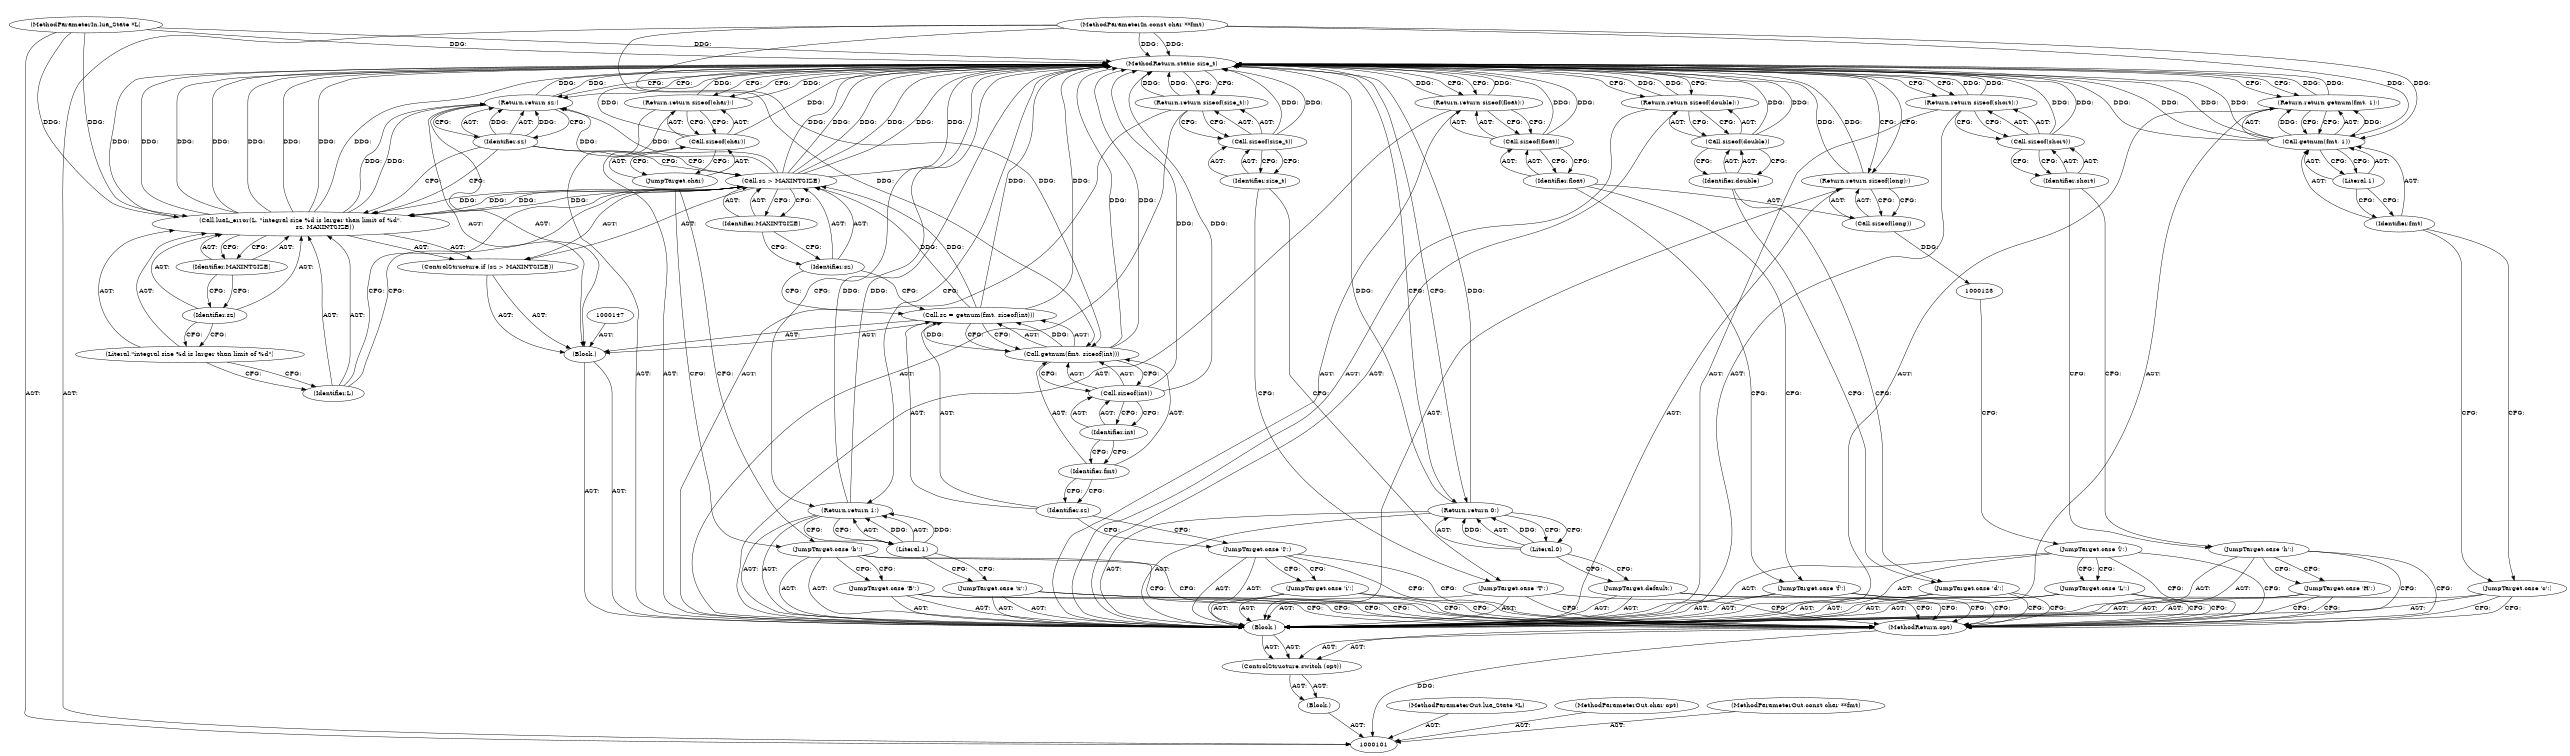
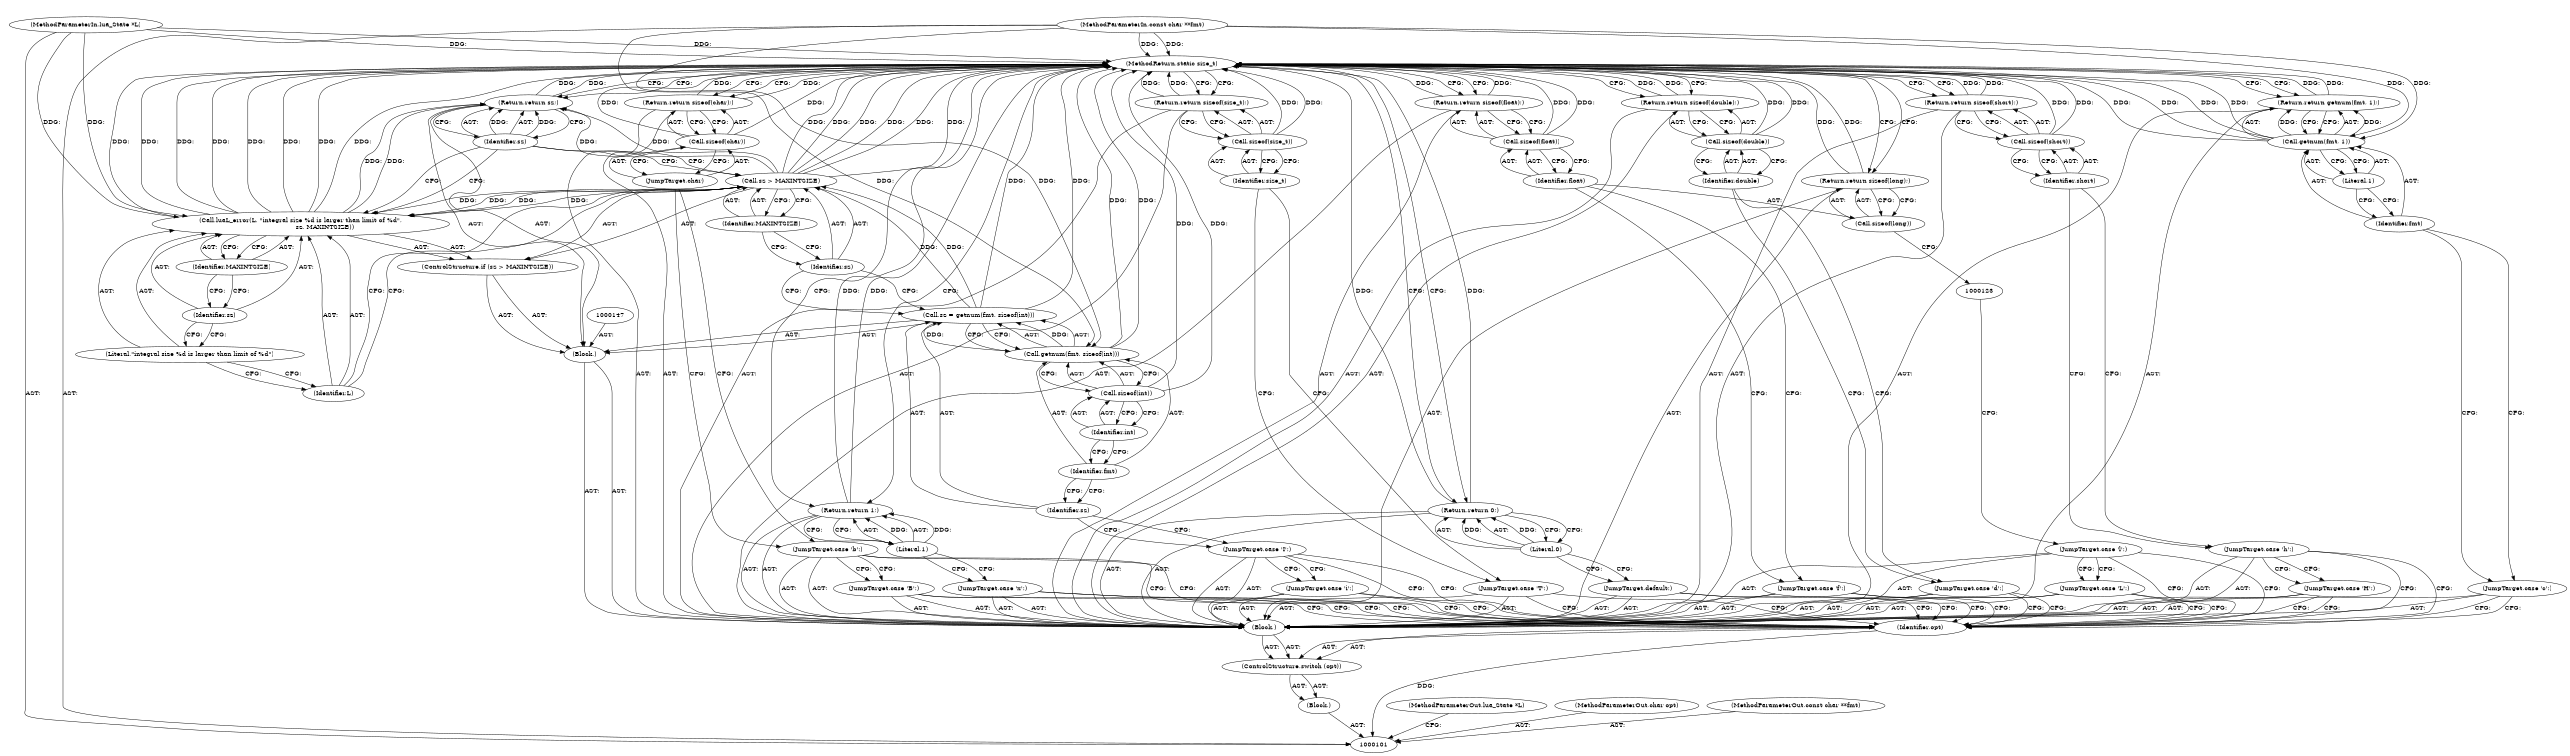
  digraph {
    n1 [label="(MethodReturn,static size_t)"]
    n2 [label="(Return,return getnum(fmt, 1);)"]
    n3 [label="(Return,return sz;)"]
    n4 [label="(Return,return 0;)"]
    n5 [label="(Return,return sizeof(char);)"]
    n6 [label="(Return,return sizeof(short);)"]
    n7 [label="(Return,return sizeof(long);)"]
    n8 [label="(Return,return sizeof(size_t);)"]
    n9 [label="(Return,return sizeof(float);)"]
    n10 [label="(Return,return sizeof(double);)"]
    n11 [label="(Return,return 1;)"]
    n12 [label="(Call,getnum(fmt, 1))"]
    n13 [label="(Block,)"]
    n14 [label="(Block,)"]
    n15 [label="(Identifier,sz)"]
    n16 [label="(Literal,0)"]
    n17 [label="(Call,sizeof(char))"]
    n18 [label="(Call,sizeof(short))"]
    n19 [label="(Call,sizeof(long))"]
    n20 [label="(Call,sizeof(size_t))"]
    n21 [label="(Call,sizeof(float))"]
    n22 [label="(Call,sizeof(double))"]
    n23 [label="(Literal,1)"]
    n24 [label="(MethodParameterIn,lua_State *L)"]
    1000101
    n26 [label="(Call,luaL_error(L, \"integral size %d is larger than limit of %d\",\n                        sz, MAXINTSIZE))"]
    n27 [label="(ControlStructure,if (sz > MAXINTSIZE))"]
    n28 [label="(Identifier,MAXINTSIZE)"]
    n29 [label="(MethodParameterOut,lua_State *L)"]
    n30 [label="(MethodParameterOut,char opt)"]
    n31 [label="(MethodParameterIn,const char **fmt)"]
    n32 [label="(Call,getnum(fmt, sizeof(int)))"]
    n33 [label="(Literal,1)"]
    n34 [label="(Call,sz = getnum(fmt, sizeof(int)))"]
    n35 [label="(Call,sizeof(int))"]
    n36 [label="(MethodParameterOut,const char **fmt)"]
    n37 [label="(Block,)"]
    n38 [label="(ControlStructure,switch (opt))"]
    n39 [label="(Identifier,fmt)"]
    n40 [label="(JumpTarget,case 'c':)"]
-   n41 [label="(MethodReturn,opt)"]
+   n41 [label="(Identifier,opt)"]
    n42 [label="(JumpTarget,case 'I':)"]
    n43 [label="(JumpTarget,case 'i':)"]
    n44 [label="(Call,sz > MAXINTSIZE)"]
    n45 [label="(Identifier,MAXINTSIZE)"]
    n46 [label="(Identifier,sz)"]
    n47 [label="(Identifier,int)"]
    n48 [label="(Identifier,fmt)"]
    n49 [label="(Identifier,sz)"]
    n50 [label="(Identifier,L)"]
    n51 [label="(Literal,\"integral size %d is larger than limit of %d\")"]
    n52 [label="(Identifier,sz)"]
    n53 [label="(JumpTarget,default:)"]
    n54 [label="(JumpTarget,case 'b':)"]
    n55 [label="(JumpTarget,case 'B':)"]
    n56 [label="(JumpTarget,char)"]
    n57 [label="(JumpTarget,case 'h':)"]
    n58 [label="(JumpTarget,case 'H':)"]
    n59 [label="(Identifier,short)"]
    n60 [label="(JumpTarget,case 'l':)"]
    n61 [label="(JumpTarget,case 'L':)"]
    1000123
    n63 [label="(Identifier,size_t)"]
    n64 [label="(JumpTarget,case 'T':)"]
    n65 [label="(Identifier,float)"]
    n66 [label="(JumpTarget,case 'f':)"]
    n67 [label="(Identifier,double)"]
    n68 [label="(JumpTarget,case 'd':)"]
    n69 [label="(JumpTarget,case 'x':)"]
    1000147
    n1 -> n2 [label="CFG: "]
    n1 -> n2 [label="CFG: "]
    n1 -> n3 [label="CFG: "]
    n1 -> n3 [label="CFG: "]
    n1 -> n4 [label="CFG: "]
    n1 -> n4 [label="CFG: "]
    n1 -> n5 [label="CFG: "]
    n1 -> n5 [label="CFG: "]
    n1 -> n6 [label="CFG: "]
    n1 -> n6 [label="CFG: "]
    n1 -> n7 [label="CFG: "]
    n1 -> n7 [label="CFG: "]
    n1 -> n8 [label="CFG: "]
    n1 -> n8 [label="CFG: "]
    n1 -> n9 [label="CFG: "]
    n1 -> n9 [label="CFG: "]
    n1 -> n10 [label="CFG: "]
    n1 -> n10 [label="CFG: "]
    n1 -> n11 [label="CFG: "]
    n1 -> n11 [label="CFG: "]
    n2 -> n1 [label="DDG: "]
    n2 -> n1 [label="DDG: "]
    n2 -> n12 [label="CFG: "]
    n2 -> n12 [label="CFG: "]
    n2 -> n13 [label="AST: "]
    n2 -> n13 [label="AST: "]
    n3 -> n1 [label="DDG: "]
    n3 -> n1 [label="DDG: "]
    n3 -> n14 [label="AST: "]
    n3 -> n14 [label="AST: "]
    n3 -> n15 [label="CFG: "]
    n3 -> n15 [label="CFG: "]
    n4 -> n1 [label="DDG: "]
    n4 -> n1 [label="DDG: "]
    n4 -> n13 [label="AST: "]
    n4 -> n13 [label="AST: "]
    n4 -> n16 [label="CFG: "]
    n4 -> n16 [label="CFG: "]
    n5 -> n1 [label="DDG: "]
    n5 -> n1 [label="DDG: "]
    n5 -> n13 [label="AST: "]
    n5 -> n13 [label="AST: "]
    n5 -> n17 [label="CFG: "]
    n5 -> n17 [label="CFG: "]
    n6 -> n1 [label="DDG: "]
    n6 -> n1 [label="DDG: "]
    n6 -> n13 [label="AST: "]
    n6 -> n13 [label="AST: "]
    n6 -> n18 [label="CFG: "]
    n6 -> n18 [label="CFG: "]
    n7 -> n1 [label="DDG: "]
    n7 -> n1 [label="DDG: "]
    n7 -> n13 [label="AST: "]
    n7 -> n13 [label="AST: "]
    n7 -> n19 [label="CFG: "]
    n7 -> n19 [label="CFG: "]
    n8 -> n1 [label="DDG: "]
    n8 -> n1 [label="DDG: "]
    n8 -> n13 [label="AST: "]
    n8 -> n13 [label="AST: "]
    n8 -> n20 [label="CFG: "]
    n8 -> n20 [label="CFG: "]
    n9 -> n1 [label="DDG: "]
    n9 -> n1 [label="DDG: "]
    n9 -> n13 [label="AST: "]
    n9 -> n13 [label="AST: "]
    n9 -> n21 [label="CFG: "]
    n9 -> n21 [label="CFG: "]
    n10 -> n1 [label="DDG: "]
    n10 -> n1 [label="DDG: "]
    n10 -> n13 [label="AST: "]
    n10 -> n13 [label="AST: "]
    n10 -> n22 [label="CFG: "]
    n10 -> n22 [label="CFG: "]
    n11 -> n1 [label="DDG: "]
    n11 -> n1 [label="DDG: "]
    n11 -> n13 [label="AST: "]
    n11 -> n13 [label="AST: "]
    n11 -> n23 [label="CFG: "]
    n11 -> n23 [label="CFG: "]
    n12 -> n1 [label="DDG: "]
    n12 -> n1 [label="DDG: "]
    n12 -> n1 [label="DDG: "]
    n12 -> n1 [label="DDG: "]
    n12 -> n2 [label="AST: "]
    n12 -> n2 [label="DDG: "]
    n12 -> n2 [label="AST: "]
    n12 -> n2 [label="DDG: "]
    n12 -> n33 [label="CFG: "]
    n12 -> n33 [label="CFG: "]
    n13 -> n38 [label="AST: "]
    n13 -> n38 [label="AST: "]
    n14 -> n13 [label="AST: "]
    n14 -> n13 [label="AST: "]
    n15 -> n3 [label="AST: "]
    n15 -> n3 [label="DDG: "]
    n15 -> n3 [label="AST: "]
    n15 -> n3 [label="DDG: "]
    n15 -> n26 [label="CFG: "]
    n15 -> n26 [label="CFG: "]
    n15 -> n44 [label="CFG: "]
    n15 -> n44 [label="CFG: "]
    n16 -> n4 [label="AST: "]
    n16 -> n4 [label="DDG: "]
    n16 -> n4 [label="AST: "]
    n16 -> n4 [label="DDG: "]
    n16 -> n53 [label="CFG: "]
    n16 -> n53 [label="CFG: "]
    n17 -> n1 [label="DDG: "]
    n17 -> n1 [label="DDG: "]
    n17 -> n5 [label="AST: "]
    n17 -> n5 [label="AST: "]
    n17 -> n56 [label="CFG: "]
    n17 -> n56 [label="CFG: "]
    n18 -> n1 [label="DDG: "]
    n18 -> n1 [label="DDG: "]
    n18 -> n6 [label="AST: "]
    n18 -> n6 [label="AST: "]
    n18 -> n59 [label="CFG: "]
    n18 -> n59 [label="CFG: "]
    n19 -> n7 [label="AST: "]
    n19 -> n7 [label="AST: "]
-   n19 -> 1000123 [label="DDG: "]
+   n19 -> 1000123 [label="CFG: "]
    n20 -> n1 [label="DDG: "]
    n20 -> n1 [label="DDG: "]
    n20 -> n8 [label="AST: "]
    n20 -> n8 [label="AST: "]
    n20 -> n63 [label="CFG: "]
    n20 -> n63 [label="CFG: "]
    n21 -> n1 [label="DDG: "]
    n21 -> n1 [label="DDG: "]
    n21 -> n9 [label="AST: "]
    n21 -> n9 [label="AST: "]
    n21 -> n65 [label="CFG: "]
    n21 -> n65 [label="CFG: "]
    n22 -> n1 [label="DDG: "]
    n22 -> n1 [label="DDG: "]
    n22 -> n10 [label="AST: "]
    n22 -> n10 [label="AST: "]
    n22 -> n67 [label="CFG: "]
    n22 -> n67 [label="CFG: "]
    n23 -> n11 [label="AST: "]
    n23 -> n11 [label="DDG: "]
    n23 -> n11 [label="AST: "]
    n23 -> n11 [label="DDG: "]
    n23 -> n69 [label="CFG: "]
    n23 -> n69 [label="CFG: "]
    n24 -> n1 [label="DDG: "]
    n24 -> n1 [label="DDG: "]
    n24 -> 1000101 [label="AST: "]
    n24 -> n26 [label="DDG: "]
    n24 -> n26 [label="DDG: "]
    n26 -> n1 [label="DDG: "]
    n26 -> n1 [label="DDG: "]
    n26 -> n1 [label="DDG: "]
    n26 -> n1 [label="DDG: "]
    n26 -> n1 [label="DDG: "]
    n26 -> n1 [label="DDG: "]
    n26 -> n1 [label="DDG: "]
    n26 -> n1 [label="DDG: "]
    n26 -> n3 [label="DDG: "]
    n26 -> n3 [label="DDG: "]
    n26 -> n27 [label="AST: "]
    n26 -> n27 [label="AST: "]
    n26 -> n28 [label="CFG: "]
    n26 -> n28 [label="CFG: "]
    n27 -> n14 [label="AST: "]
    n27 -> n14 [label="AST: "]
    n28 -> n26 [label="AST: "]
    n28 -> n26 [label="AST: "]
    n28 -> n52 [label="CFG: "]
    n28 -> n52 [label="CFG: "]
-   n29 -> 1000101 [label="AST: "]
+   n29 -> 1000101 [label="CFG: "]
    n30 -> 1000101 [label="AST: "]
    n31 -> n1 [label="DDG: "]
    n31 -> n1 [label="DDG: "]
    n31 -> n12 [label="DDG: "]
    n31 -> n12 [label="DDG: "]
    n31 -> 1000101 [label="AST: "]
    n31 -> n32 [label="DDG: "]
    n31 -> n32 [label="DDG: "]
    n32 -> n1 [label="DDG: "]
    n32 -> n1 [label="DDG: "]
    n32 -> n34 [label="AST: "]
    n32 -> n34 [label="DDG: "]
    n32 -> n34 [label="AST: "]
    n32 -> n34 [label="DDG: "]
    n32 -> n35 [label="CFG: "]
    n32 -> n35 [label="CFG: "]
    n33 -> n12 [label="AST: "]
    n33 -> n12 [label="AST: "]
    n33 -> n39 [label="CFG: "]
    n33 -> n39 [label="CFG: "]
    n34 -> n1 [label="DDG: "]
    n34 -> n1 [label="DDG: "]
    n34 -> n14 [label="AST: "]
    n34 -> n14 [label="AST: "]
    n34 -> n32 [label="CFG: "]
    n34 -> n32 [label="CFG: "]
    n34 -> n44 [label="DDG: "]
    n34 -> n44 [label="DDG: "]
    n35 -> n1 [label="DDG: "]
    n35 -> n1 [label="DDG: "]
    n35 -> n32 [label="AST: "]
    n35 -> n32 [label="AST: "]
    n35 -> n47 [label="CFG: "]
    n35 -> n47 [label="CFG: "]
    n36 -> 1000101 [label="AST: "]
    n37 -> 1000101 [label="AST: "]
    n38 -> n37 [label="AST: "]
    n38 -> n37 [label="AST: "]
    n39 -> n12 [label="AST: "]
    n39 -> n12 [label="AST: "]
    n39 -> n40 [label="CFG: "]
    n39 -> n40 [label="CFG: "]
    n40 -> n13 [label="AST: "]
    n40 -> n13 [label="AST: "]
    n40 -> n41 [label="CFG: "]
    n40 -> n41 [label="CFG: "]
    n41 -> 1000101 [label="DDG: "]
    n41 -> n38 [label="AST: "]
    n41 -> n38 [label="AST: "]
    n42 -> n13 [label="AST: "]
    n42 -> n13 [label="AST: "]
    n42 -> n41 [label="CFG: "]
    n42 -> n41 [label="CFG: "]
    n42 -> n43 [label="CFG: "]
    n42 -> n43 [label="CFG: "]
    n43 -> n13 [label="AST: "]
    n43 -> n13 [label="AST: "]
    n43 -> n41 [label="CFG: "]
    n43 -> n41 [label="CFG: "]
    n44 -> n1 [label="DDG: "]
    n44 -> n1 [label="DDG: "]
    n44 -> n1 [label="DDG: "]
    n44 -> n1 [label="DDG: "]
    n44 -> n1 [label="DDG: "]
    n44 -> n1 [label="DDG: "]
    n44 -> n3 [label="DDG: "]
    n44 -> n3 [label="DDG: "]
    n44 -> n26 [label="DDG: "]
    n44 -> n26 [label="DDG: "]
    n44 -> n26 [label="DDG: "]
    n44 -> n26 [label="DDG: "]
    n44 -> n27 [label="AST: "]
    n44 -> n27 [label="AST: "]
    n44 -> n45 [label="CFG: "]
    n44 -> n45 [label="CFG: "]
    n45 -> n44 [label="AST: "]
    n45 -> n44 [label="AST: "]
    n45 -> n49 [label="CFG: "]
    n45 -> n49 [label="CFG: "]
    n46 -> n34 [label="AST: "]
    n46 -> n34 [label="AST: "]
    n46 -> n42 [label="CFG: "]
    n46 -> n42 [label="CFG: "]
    n47 -> n35 [label="AST: "]
    n47 -> n35 [label="AST: "]
    n47 -> n48 [label="CFG: "]
    n47 -> n48 [label="CFG: "]
    n48 -> n32 [label="AST: "]
    n48 -> n32 [label="AST: "]
    n48 -> n46 [label="CFG: "]
    n48 -> n46 [label="CFG: "]
    n49 -> n34 [label="CFG: "]
    n49 -> n34 [label="CFG: "]
    n49 -> n44 [label="AST: "]
    n49 -> n44 [label="AST: "]
    n50 -> n26 [label="AST: "]
    n50 -> n26 [label="AST: "]
    n50 -> n44 [label="CFG: "]
    n50 -> n44 [label="CFG: "]
    n51 -> n26 [label="AST: "]
    n51 -> n26 [label="AST: "]
    n51 -> n50 [label="CFG: "]
    n51 -> n50 [label="CFG: "]
    n52 -> n26 [label="AST: "]
    n52 -> n26 [label="AST: "]
    n52 -> n51 [label="CFG: "]
    n52 -> n51 [label="CFG: "]
    n53 -> n13 [label="AST: "]
    n53 -> n13 [label="AST: "]
    n53 -> n41 [label="CFG: "]
    n53 -> n41 [label="CFG: "]
    n54 -> n13 [label="AST: "]
    n54 -> n13 [label="AST: "]
    n54 -> n41 [label="CFG: "]
    n54 -> n41 [label="CFG: "]
    n54 -> n55 [label="CFG: "]
    n54 -> n55 [label="CFG: "]
    n55 -> n13 [label="AST: "]
    n55 -> n13 [label="AST: "]
    n55 -> n41 [label="CFG: "]
    n55 -> n41 [label="CFG: "]
    n56 -> n17 [label="AST: "]
    n56 -> n17 [label="AST: "]
    n56 -> n54 [label="CFG: "]
    n56 -> n54 [label="CFG: "]
    n57 -> n13 [label="AST: "]
    n57 -> n13 [label="AST: "]
    n57 -> n41 [label="CFG: "]
    n57 -> n41 [label="CFG: "]
    n57 -> n58 [label="CFG: "]
    n57 -> n58 [label="CFG: "]
    n58 -> n13 [label="AST: "]
    n58 -> n13 [label="AST: "]
    n58 -> n41 [label="CFG: "]
    n58 -> n41 [label="CFG: "]
    n59 -> n18 [label="AST: "]
    n59 -> n18 [label="AST: "]
    n59 -> n57 [label="CFG: "]
    n59 -> n57 [label="CFG: "]
    n60 -> n13 [label="AST: "]
    n60 -> n13 [label="AST: "]
    n60 -> n41 [label="CFG: "]
    n60 -> n41 [label="CFG: "]
    n60 -> n61 [label="CFG: "]
    n60 -> n61 [label="CFG: "]
    n61 -> n13 [label="AST: "]
    n61 -> n13 [label="AST: "]
    n61 -> n41 [label="CFG: "]
    n61 -> n41 [label="CFG: "]
    1000123 -> n60 [label="CFG: "]
    n63 -> n20 [label="AST: "]
    n63 -> n20 [label="AST: "]
    n63 -> n64 [label="CFG: "]
    n63 -> n64 [label="CFG: "]
    n64 -> n13 [label="AST: "]
    n64 -> n13 [label="AST: "]
    n64 -> n41 [label="CFG: "]
    n64 -> n41 [label="CFG: "]
    n65 -> n19 [label="AST: "]
    n65 -> n21 [label="AST: "]
    n65 -> n21 [label="AST: "]
    n65 -> n66 [label="CFG: "]
    n65 -> n66 [label="CFG: "]
    n66 -> n13 [label="AST: "]
    n66 -> n13 [label="AST: "]
    n66 -> n41 [label="CFG: "]
    n66 -> n41 [label="CFG: "]
    n67 -> n22 [label="AST: "]
    n67 -> n22 [label="AST: "]
    n67 -> n68 [label="CFG: "]
    n67 -> n68 [label="CFG: "]
    n68 -> n13 [label="AST: "]
    n68 -> n13 [label="AST: "]
    n68 -> n41 [label="CFG: "]
    n68 -> n41 [label="CFG: "]
    n69 -> n13 [label="AST: "]
    n69 -> n13 [label="AST: "]
    n69 -> n41 [label="CFG: "]
    n69 -> n41 [label="CFG: "]
    1000147 -> n14 [label="AST: "]
  }
